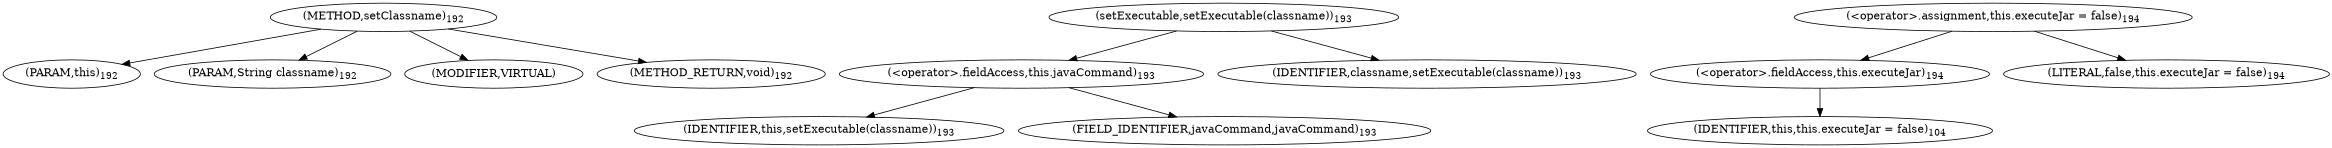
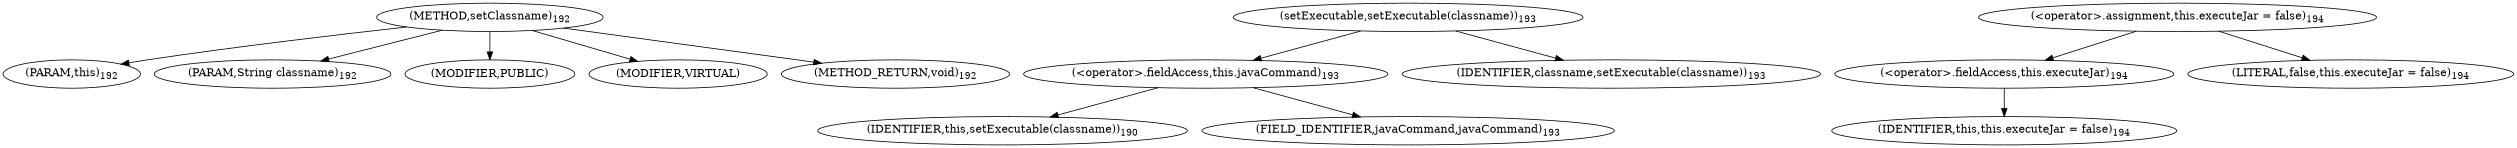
  digraph {
    n1 [label=<(METHOD,setClassname)<SUB>192</SUB>>]
    n2 [label=<(PARAM,this)<SUB>192</SUB>>]
    n3 [label=<(PARAM,String classname)<SUB>192</SUB>>]
+   n4 [label=<(MODIFIER,PUBLIC)>]
    n5 [label=<(MODIFIER,VIRTUAL)>]
    n6 [label=<(METHOD_RETURN,void)<SUB>192</SUB>>]
    n7 [label=<(setExecutable,setExecutable(classname))<SUB>193</SUB>>]
    n8 [label=<(&lt;operator&gt;.fieldAccess,this.javaCommand)<SUB>193</SUB>>]
    n9 [label=<(IDENTIFIER,classname,setExecutable(classname))<SUB>193</SUB>>]
    n10 [label=<(&lt;operator&gt;.assignment,this.executeJar = false)<SUB>194</SUB>>]
    n11 [label=<(&lt;operator&gt;.fieldAccess,this.executeJar)<SUB>194</SUB>>]
    n12 [label=<(LITERAL,false,this.executeJar = false)<SUB>194</SUB>>]
-   n13 [label=<(IDENTIFIER,this,setExecutable(classname))<SUB>193</SUB>>]
+   n13 [label=<(IDENTIFIER,this,setExecutable(classname))<SUB>190</SUB>>]
    n14 [label=<(FIELD_IDENTIFIER,javaCommand,javaCommand)<SUB>193</SUB>>]
-   n15 [label=<(IDENTIFIER,this,this.executeJar = false)<SUB>104</SUB>>]
+   n15 [label=<(IDENTIFIER,this,this.executeJar = false)<SUB>194</SUB>>]
    n1 -> n2
    n1 -> n3
+   n1 -> n4
    n1 -> n5
    n1 -> n6
    n7 -> n8
    n7 -> n9
    n8 -> n13
    n8 -> n14
    n10 -> n11
    n10 -> n12
    n11 -> n15
  }
